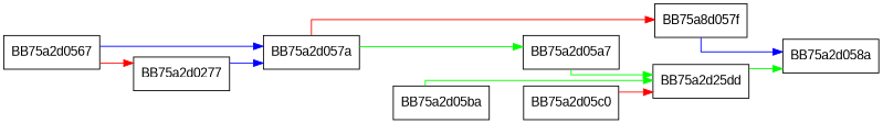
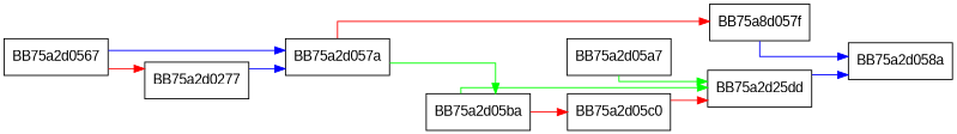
  digraph {
    fontname="Liberation Sans"
    rankdir=LR
    splines=ortho
    node [fontname="Liberation Sans" shape=box]
    edge [color=blue fontname="Liberation Sans"]
    BB75a2d0567
    BB75a2d057a
    n3 [label=BB75a2d0277]
    BB75a2d05a7
    n5 [label=BB75a8d057f]
    n6 [label=BB75a2d25dd]
    BB75a2d058a
    BB75a2d05ba
    BB75a2d05c0
    BB75a2d0567 -> BB75a2d057a
    BB75a2d0567 -> n3 [color=red]
-   BB75a2d057a -> BB75a2d05a7 [color=green]
+   BB75a2d057a -> BB75a2d05ba [color=green]
    BB75a2d057a -> n5 [color=red]
    n3 -> BB75a2d057a
    BB75a2d05a7 -> n6 [color=green]
    n5 -> BB75a2d058a
-   n6 -> BB75a2d058a [color=green]
+   n6 -> BB75a2d058a
    BB75a2d05ba -> n6 [color=green]
+   BB75a2d05ba -> BB75a2d05c0 [color=red]
    BB75a2d05c0 -> n6 [color=red]
  }
